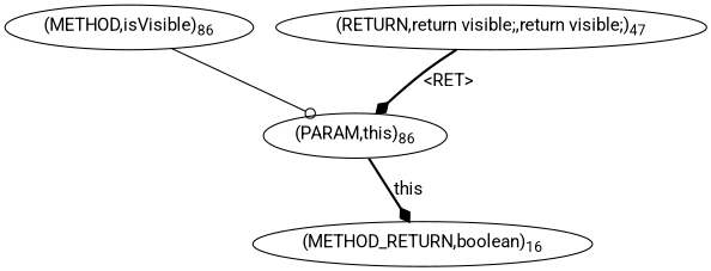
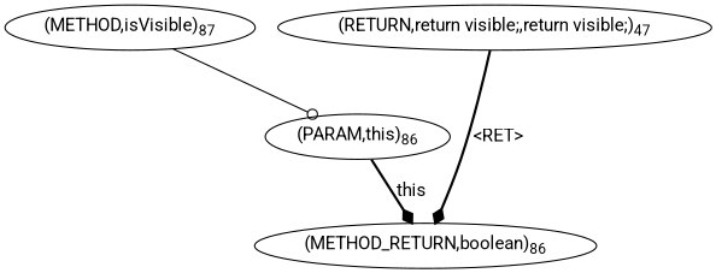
  digraph {
    fontname=Roboto
    node [fontname=Roboto]
    edge [arrowhead=diamond fontname=Roboto style=bold]
-   n1 [label=<(METHOD,isVisible)<SUB>86</SUB>>]
+   n1 [label=<(METHOD,isVisible)<SUB>87</SUB>>]
    n2 [label=<(PARAM,this)<SUB>86</SUB>>]
-   n3 [label=<(METHOD_RETURN,boolean)<SUB>16</SUB>>]
+   n3 [label=<(METHOD_RETURN,boolean)<SUB>86</SUB>>]
    n4 [label=<(RETURN,return visible;,return visible;)<SUB>47</SUB>>]
    n1 -> n2 [arrowhead=odot style=solid]
    n2 -> n3 [label=this]
-   n4 -> n2 [label="&lt;RET&gt;"]
+   n4 -> n3 [label="&lt;RET&gt;"]
  }
